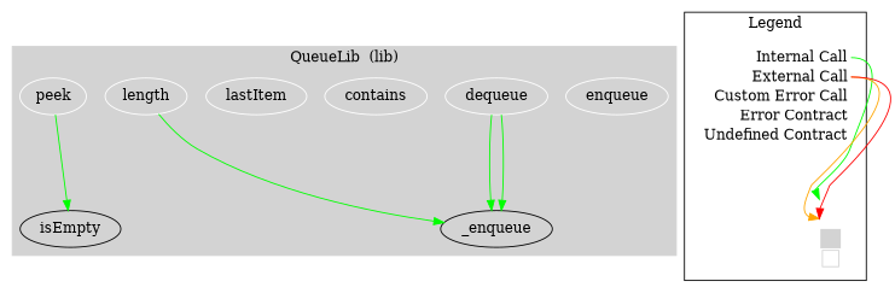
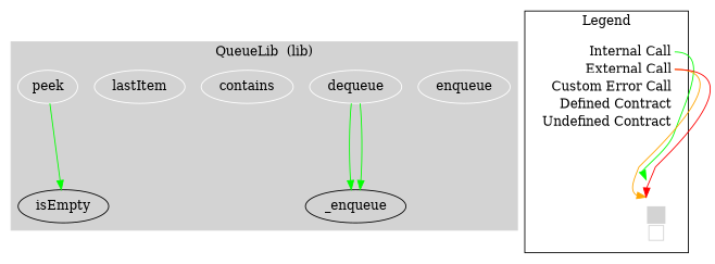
  digraph {
    compound=true
    fontname="DejaVu Serif"
    rankdir=TB
    node [color=white fontname="DejaVu Serif"]
    edge [color=green fontname="DejaVu Serif"]
    n1 [label=enqueue]
    n2 [label=dequeue]
    n3 [label=contains]
    n4 [label=lastItem]
    n5 [label=peek]
    n6 [label=isEmpty color=""]
-   n7 [label=length]
    n8 [label=_enqueue color=""]
-   n9 [label=<<table border="0" cellpadding="2" cellspacing="0" cellborder="0">   <tr><td align="right" port="i1">Internal Call</td></tr>   <tr><td align="right" port="i2">External Call</td></tr>   <tr><td align="right" port="i2">Custom Error Call</td></tr>   <tr><td align="right" port="i3">Error Contract</td></tr>   <tr><td align="right" port="i4">Undefined Contract</td></tr>   </table>> shape=plaintext color=""]
+   n9 [label=<<table border="0" cellpadding="2" cellspacing="0" cellborder="0">   <tr><td align="right" port="i1">Internal Call</td></tr>   <tr><td align="right" port="i2">External Call</td></tr>   <tr><td align="right" port="i2">Custom Error Call</td></tr>   <tr><td align="right" port="i3">Defined Contract</td></tr>   <tr><td align="right" port="i4">Undefined Contract</td></tr>   </table>> shape=plaintext color=""]
    n10 [label=<<table border="0" cellpadding="2" cellspacing="0" cellborder="0">   <tr><td port="i1">&nbsp;&nbsp;&nbsp;</td></tr>   <tr><td port="i2">&nbsp;&nbsp;&nbsp;</td></tr>   <tr><td port="i3" bgcolor="lightgray">&nbsp;&nbsp;&nbsp;</td></tr>   <tr><td port="i4">     <table border="1" cellborder="0" cellspacing="0" cellpadding="7" color="lightgray">       <tr>        <td></td>       </tr>      </table>   </td></tr>   </table>> shape=plaintext color=""]
    subgraph cluster_1 {
      bgcolor=lightgray
      color=lightgray
      label="QueueLib  (lib)"
      style=filled
      n1
      n2
      n3
      n4
      n5
      n6
-     n7
      n8
    }
    subgraph cluster_2 {
      label=Legend
      n9
      n10
    }
    n2 -> n8
    n2 -> n8
    n5 -> n6
-   n7 -> n8
    n9 -> n10 [headport="i1:w" tailport="i1:e"]
    n9 -> n10 [color=orange headport="i2:w" tailport="i2:e"]
    n9 -> n10 [color=red headport="i2:w" tailport="i2:e"]
  }
